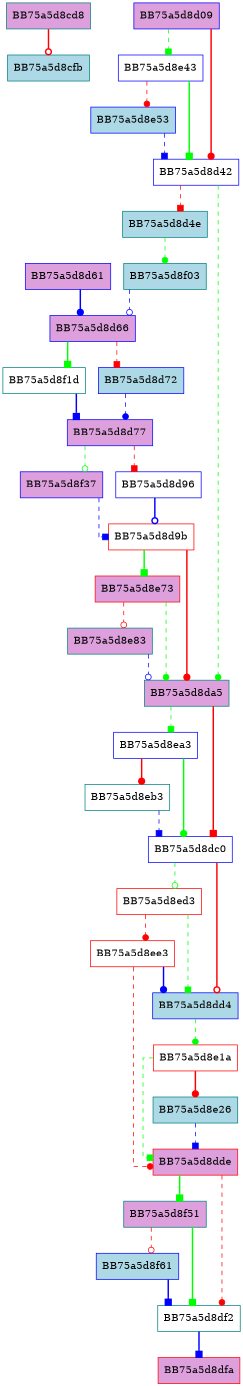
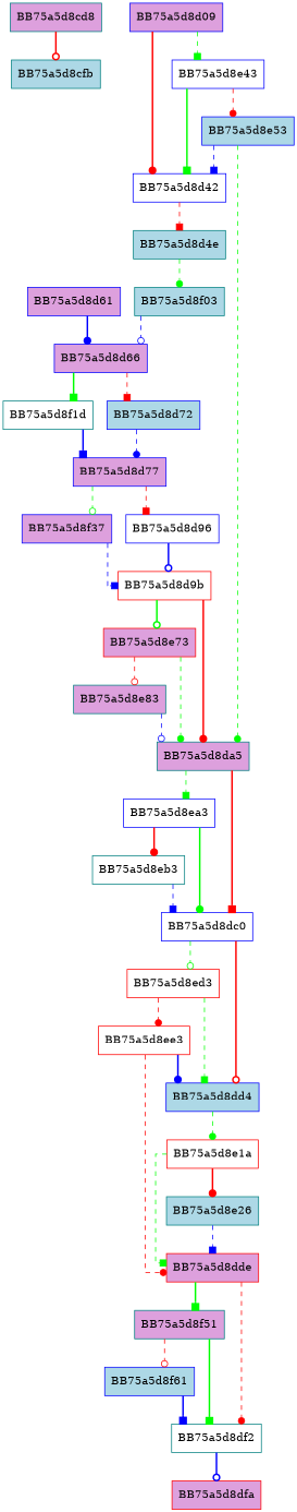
  digraph {
    splines=ortho
    node [color=blue fillcolor=plum shape=box style=filled]
    edge [arrowhead=box color=red style=dashed]
    BB75a5d8cd8 [color=teal]
    BB75a5d8cfb [color=teal fillcolor=lightblue]
    BB75a5d8dfa [color=red]
    BB75a5d8d09
    BB75a5d8e43 [fillcolor=white]
    BB75a5d8d42 [fillcolor=white]
    BB75a5d8e53 [fillcolor=lightblue]
    BB75a5d8da5 [color=teal]
    BB75a5d8d4e [color=teal fillcolor=lightblue]
    BB75a5d8ea3 [fillcolor=white]
    BB75a5d8dc0 [fillcolor=white]
    BB75a5d8f03 [color=teal fillcolor=lightblue]
    BB75a5d8eb3 [color=teal fillcolor=white]
    BB75a5d8ed3 [color=red fillcolor=white]
    BB75a5d8dd4 [fillcolor=lightblue]
    BB75a5d8d66
    BB75a5d8d61
    BB75a5d8f1d [color=teal fillcolor=white]
    BB75a5d8d72 [fillcolor=lightblue]
    BB75a5d8d77
    BB75a5d8f37
    BB75a5d8d96 [fillcolor=white]
    BB75a5d8d9b [color=red fillcolor=white]
    BB75a5d8e73 [color=red]
    BB75a5d8e83 [color=teal]
    BB75a5d8ee3 [color=red fillcolor=white]
    BB75a5d8e1a [color=red fillcolor=white]
    BB75a5d8dde [color=red]
    BB75a5d8e26 [color=teal fillcolor=lightblue]
    BB75a5d8f51 [color=teal]
    BB75a5d8df2 [color=teal fillcolor=white]
    BB75a5d8f61 [fillcolor=lightblue]
    BB75a5d8cd8 -> BB75a5d8cfb [arrowhead=odot style=bold]
    BB75a5d8d09 -> BB75a5d8e43 [color=green]
    BB75a5d8d09 -> BB75a5d8d42 [arrowhead=dot style=bold]
    BB75a5d8e43 -> BB75a5d8d42 [color=green style=bold]
    BB75a5d8e43 -> BB75a5d8e53 [arrowhead=dot]
-   BB75a5d8d42 -> BB75a5d8da5 [arrowhead=dot color=green]
+   BB75a5d8e53 -> BB75a5d8da5 [arrowhead=dot color=green]
    BB75a5d8d42 -> BB75a5d8d4e
    BB75a5d8e53 -> BB75a5d8d42 [color=blue]
    BB75a5d8da5 -> BB75a5d8ea3 [color=green]
    BB75a5d8da5 -> BB75a5d8dc0 [style=bold]
    BB75a5d8d4e -> BB75a5d8f03 [arrowhead=dot color=green]
    BB75a5d8ea3 -> BB75a5d8dc0 [arrowhead=dot color=green style=bold]
    BB75a5d8ea3 -> BB75a5d8eb3 [arrowhead=dot style=bold]
    BB75a5d8dc0 -> BB75a5d8ed3 [arrowhead=odot color=green]
    BB75a5d8dc0 -> BB75a5d8dd4 [arrowhead=odot style=bold]
    BB75a5d8f03 -> BB75a5d8d66 [arrowhead=odot color=blue]
    BB75a5d8eb3 -> BB75a5d8dc0 [color=blue]
    BB75a5d8ed3 -> BB75a5d8dd4 [color=green]
    BB75a5d8ed3 -> BB75a5d8ee3 [arrowhead=dot]
    BB75a5d8dd4 -> BB75a5d8e1a [arrowhead=dot color=green]
    BB75a5d8d66 -> BB75a5d8f1d [color=green style=bold]
    BB75a5d8d66 -> BB75a5d8d72
    BB75a5d8d61 -> BB75a5d8d66 [arrowhead=dot color=blue style=bold]
    BB75a5d8f1d -> BB75a5d8d77 [color=blue style=bold]
    BB75a5d8d72 -> BB75a5d8d77 [arrowhead=dot color=blue]
    BB75a5d8d77 -> BB75a5d8f37 [arrowhead=odot color=green]
    BB75a5d8d77 -> BB75a5d8d96
    BB75a5d8f37 -> BB75a5d8d9b [color=blue]
    BB75a5d8d96 -> BB75a5d8d9b [arrowhead=odot color=blue style=bold]
    BB75a5d8d9b -> BB75a5d8da5 [arrowhead=dot style=bold]
-   BB75a5d8d9b -> BB75a5d8e73 [color=green style=bold]
+   BB75a5d8d9b -> BB75a5d8e73 [arrowhead=odot color=green style=bold]
    BB75a5d8e73 -> BB75a5d8da5 [arrowhead=dot color=green]
    BB75a5d8e73 -> BB75a5d8e83 [arrowhead=odot]
    BB75a5d8e83 -> BB75a5d8da5 [arrowhead=odot color=blue]
    BB75a5d8ee3 -> BB75a5d8dd4 [arrowhead=dot color=blue style=bold]
    BB75a5d8ee3 -> BB75a5d8dde [arrowhead=dot]
    BB75a5d8e1a -> BB75a5d8dde [color=green]
    BB75a5d8e1a -> BB75a5d8e26 [arrowhead=dot style=bold]
    BB75a5d8dde -> BB75a5d8f51 [color=green style=bold]
    BB75a5d8dde -> BB75a5d8df2 [arrowhead=dot]
    BB75a5d8e26 -> BB75a5d8dde [color=blue]
    BB75a5d8f51 -> BB75a5d8df2 [color=green style=bold]
    BB75a5d8f51 -> BB75a5d8f61 [arrowhead=odot]
-   BB75a5d8df2 -> BB75a5d8dfa [color=blue style=bold]
+   BB75a5d8df2 -> BB75a5d8dfa [arrowhead=odot color=blue style=bold]
    BB75a5d8f61 -> BB75a5d8df2 [color=blue style=bold]
  }
